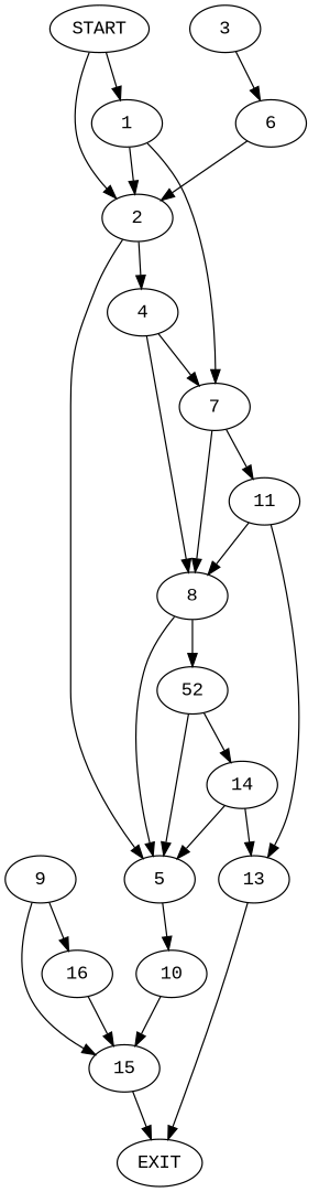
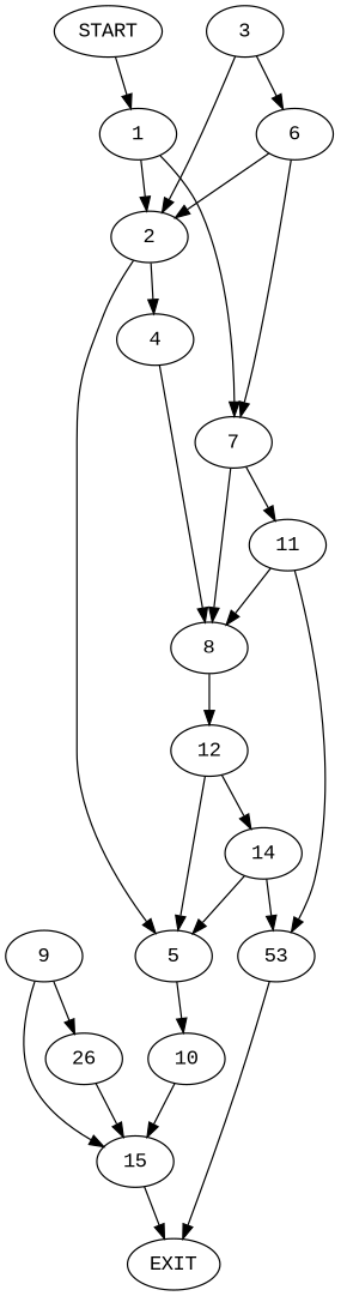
  digraph {
    fontname="Liberation Mono"
    node [fontname="Liberation Mono"]
    edge [fontname="Liberation Mono"]
    n1 [label=START]
    1
    2
    7
    n5 [label=EXIT]
    4
    5
    3
    6
    8
    10
    11
-   12 [label=52]
+   12
    9
    15
-   16
-   13
+   16 [label=26]
+   13 [label=53]
    14
    n1 -> 1
    1 -> 2
    1 -> 7
    2 -> 4
    2 -> 5
    7 -> 8
    7 -> 11
-   4 -> 7
+   6 -> 7
    4 -> 8
    5 -> 10
-   n1 -> 2
+   3 -> 2
    3 -> 6
    6 -> 2
-   8 -> 5
    8 -> 12
    10 -> 15
    11 -> 8
    11 -> 13
    12 -> 5
    12 -> 14
    9 -> 15
    9 -> 16
    15 -> n5
    16 -> 15
    13 -> n5
    14 -> 5
    14 -> 13
  }
